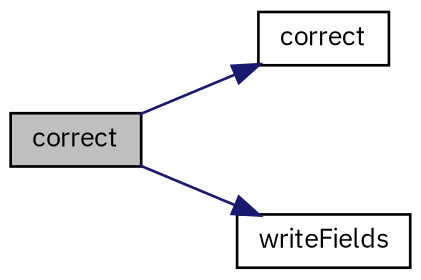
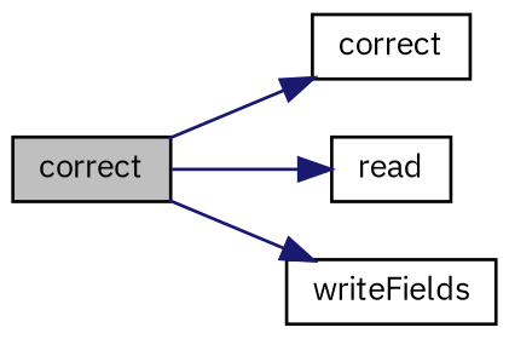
  digraph {
    rankdir=LR
    fontname="IBM Plex Sans"
    node [color=black fontname="IBM Plex Sans" fontsize=10 shape=record]
    edge [color=midnightblue fontname="IBM Plex Sans" fontsize=10 labelfontname=FreeSans labelfontsize=10 style=solid]
    n1 [fillcolor=grey75 fontcolor=black height=0.2 label=correct style=filled width=0.4]
    n2 [height=0.2 label=correct width=0.4]
+   n3 [height=0.2 label=read width=0.4]
    n4 [height=0.2 label=writeFields width=0.4]
    n1 -> n2
+   n1 -> n3
    n1 -> n4
  }
